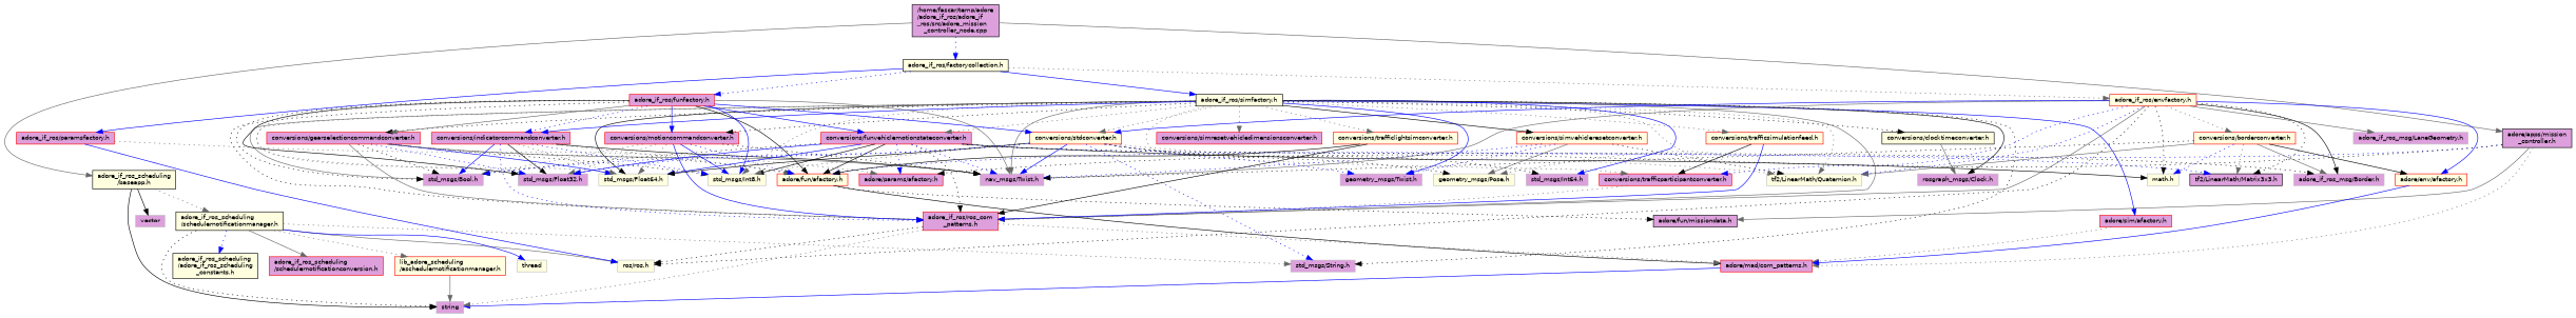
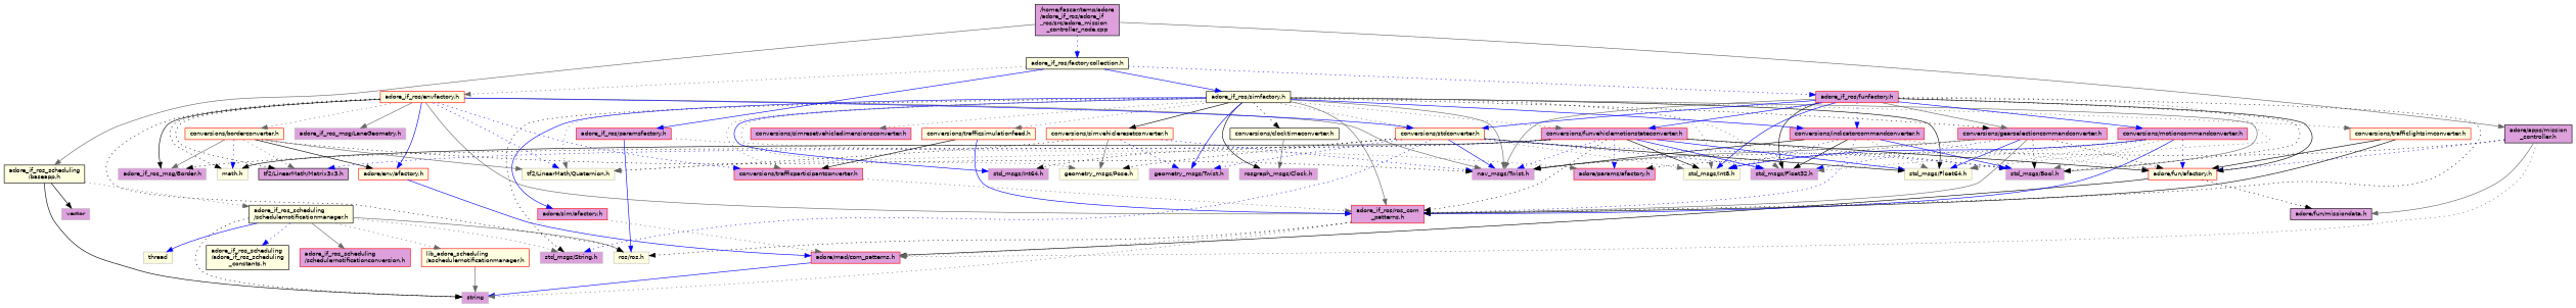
  digraph {
    node [color=red fillcolor=plum fontname=Helvetica fontsize=10 shape=record style=filled]
    edge [color=gray40 fontname=Helvetica fontsize=10 labelfontname=Helvetica labelfontsize=10 style=dotted]
    n1 [color=black fontcolor=black height=0.2 label="/home/fascar/temp/adore\l/adore_if_ros/adore_if\l_ros/src/adore_mission\l_controller_node.cpp" width=0.4]
    n2 [color=black fillcolor=lightyellow height=0.2 label="adore_if_ros_scheduling\l/baseapp.h" width=0.4]
    n3 [color=black fillcolor=lightyellow height=0.2 label="adore_if_ros/factorycollection.h" width=0.4]
    n4 [color=black height=0.2 label="adore/apps/mission\l_controller.h" width=0.4]
    n5 [color=black fillcolor=lightyellow height=0.2 label="adore_if_ros_scheduling\l/schedulernotificationmanager.h" width=0.4]
    n6 [color=grey75 height=0.2 label=string width=0.4]
    n7 [color=grey75 height=0.2 label=vector width=0.4]
    n8 [color=black fillcolor=lightyellow height=0.2 label="adore_if_ros/simfactory.h" width=0.4]
    n9 [fillcolor=lightyellow height=0.2 label="adore_if_ros/envfactory.h" width=0.4]
    n10 [height=0.2 label="adore_if_ros/paramsfactory.h" width=0.4]
    n11 [height=0.2 label="adore_if_ros/funfactory.h" width=0.4]
    n12 [height=0.2 label="adore/mad/com_patterns.h" width=0.4]
    n13 [fillcolor=lightyellow height=0.2 label="adore/fun/afactory.h" width=0.4]
    n14 [color=black height=0.2 label="adore/fun/missiondata.h" width=0.4]
    n15 [height=0.2 label="adore/params/afactory.h" width=0.4]
    n16 [color=black fillcolor=lightyellow height=0.2 label="adore_if_ros_scheduling\l/adore_if_ros_scheduling\l_constants.h" width=0.4]
    n17 [height=0.2 label="adore_if_ros_scheduling\l/schedulernotificationconversion.h" width=0.4]
    n18 [fillcolor=lightyellow height=0.2 label="lib_adore_scheduling\l/aschedulernotificationmanager.h" width=0.4]
    n19 [color=grey75 fillcolor=lightyellow height=0.2 label="ros/ros.h" width=0.4]
    n20 [color=grey75 height=0.2 label="std_msgs/String.h" width=0.4]
    n21 [color=grey75 fillcolor=lightyellow height=0.2 label=thread width=0.4]
    n22 [height=0.2 label="adore/sim/afactory.h" width=0.4]
    n23 [height=0.2 label="adore_if_ros/ros_com\l_patterns.h" width=0.4]
    n24 [color=grey75 height=0.2 label="std_msgs/Float32.h" width=0.4]
    n25 [color=grey75 fillcolor=lightyellow height=0.2 label="std_msgs/Float64.h" width=0.4]
    n26 [color=grey75 fillcolor=lightyellow height=0.2 label="std_msgs/Int8.h" width=0.4]
    n27 [color=grey75 height=0.2 label="std_msgs/Int64.h" width=0.4]
    n28 [color=grey75 height=0.2 label="std_msgs/Bool.h" width=0.4]
    n29 [color=grey75 height=0.2 label="rosgraph_msgs/Clock.h" width=0.4]
    n30 [color=grey75 height=0.2 label="nav_msgs/Twist.h" width=0.4]
    n31 [color=grey75 fillcolor=lightyellow height=0.2 label="tf2/LinearMath/Quaternion.h" width=0.4]
    n32 [color=grey75 fillcolor=lightyellow height=0.2 label="geometry_msgs/Pose.h" width=0.4]
    n33 [color=grey75 height=0.2 label="geometry_msgs/Twist.h" width=0.4]
    n34 [height=0.2 label="conversions/gearselectioncommandconverter.h" width=0.4]
    n35 [height=0.2 label="conversions/indicatorcommandconverter.h" width=0.4]
    n36 [height=0.2 label="conversions/motioncommandconverter.h" width=0.4]
    n37 [height=0.2 label="conversions/funvehiclemotionstateconverter.h" width=0.4]
    n38 [fillcolor=lightyellow height=0.2 label="conversions/simvehicleresetconverter.h" width=0.4]
    n39 [height=0.2 label="conversions/simresetvehicledimensionsconverter.h" width=0.4]
    n40 [fillcolor=lightyellow height=0.2 label="conversions/stdconverter.h" width=0.4]
    n41 [height=0.2 label="conversions/trafficparticipantconverter.h" width=0.4]
    n42 [fillcolor=lightyellow height=0.2 label="conversions/trafficsimulationfeed.h" width=0.4]
    n43 [color=black fillcolor=lightyellow height=0.2 label="conversions/clocktimeconverter.h" width=0.4]
    n44 [fillcolor=lightyellow height=0.2 label="conversions/trafficlightsimconverter.h" width=0.4]
    n45 [color=grey75 fillcolor=lightyellow height=0.2 label="math.h" width=0.4]
    n46 [color=black height=0.2 label="tf2/LinearMath/Matrix3x3.h" width=0.4]
    n47 [color=grey75 height=0.2 label="adore_if_ros_msg/Border.h" width=0.4]
    n48 [fillcolor=lightyellow height=0.2 label="adore/env/afactory.h" width=0.4]
    n49 [color=grey75 height=0.2 label="adore_if_ros_msg/LaneGeometry.h" width=0.4]
    n50 [fillcolor=lightyellow height=0.2 label="conversions/borderconverter.h" width=0.4]
    n1 -> n2 [style=solid]
    n1 -> n3 [color=blue]
    n1 -> n4 [style=solid]
    n2 -> n5
    n2 -> n6 [color=black style=solid]
    n2 -> n7 [color=black style=solid]
    n3 -> n8 [color=blue style=solid]
    n3 -> n9
    n3 -> n10 [color=blue style=solid]
    n3 -> n11 [color=blue]
    n4 -> n12
    n4 -> n13 [color=blue]
    n4 -> n14 [style=solid]
    n4 -> n15 [color=black]
    n5 -> n6 [color=black]
    n5 -> n16 [color=blue]
    n5 -> n17 [style=solid]
    n5 -> n18
    n5 -> n19 [style=solid]
    n5 -> n20
    n5 -> n21 [color=blue style=solid]
    n8 -> n20 [color=black]
    n8 -> n22 [color=blue style=solid]
    n8 -> n23 [style=solid]
    n8 -> n24
    n8 -> n25 [color=black style=solid]
    n8 -> n26
    n8 -> n27 [color=blue style=solid]
    n8 -> n28 [style=solid]
    n8 -> n29 [color=black style=solid]
    n8 -> n30 [style=solid]
    n8 -> n31
    n8 -> n32
    n8 -> n33 [color=blue style=solid]
    n8 -> n34 [color=black]
    n8 -> n35 [color=blue style=solid]
-   n8 -> n36 [color=black]
    n8 -> n37
    n8 -> n38 [color=black style=solid]
    n8 -> n39
    n8 -> n40
    n8 -> n41
    n8 -> n42
    n8 -> n43 [color=black]
    n8 -> n44
    n9 -> n19 [color=black]
    n9 -> n23 [style=solid]
    n9 -> n30 [style=solid]
    n9 -> n31 [color=blue]
    n9 -> n40 [color=blue style=solid]
    n9 -> n41 [color=blue]
    n9 -> n45 [color=black]
    n9 -> n46 [color=black]
    n9 -> n47 [color=black style=solid]
    n9 -> n48 [color=blue style=solid]
    n9 -> n49 [style=solid]
    n9 -> n50
    n10 -> n15
    n10 -> n19 [color=blue style=solid]
    n11 -> n13 [color=black style=solid]
    n11 -> n23 [color=black]
    n11 -> n24 [color=black style=solid]
    n11 -> n25
    n11 -> n26 [color=blue style=solid]
    n11 -> n28 [color=black]
    n11 -> n30 [style=solid]
    n11 -> n34 [style=solid]
    n11 -> n35 [color=blue]
    n11 -> n36 [color=blue style=solid]
    n11 -> n37 [color=blue style=solid]
    n11 -> n40 [color=blue style=solid]
    n12 -> n6 [color=blue style=solid]
    n13 -> n12 [color=black style=solid]
    n13 -> n14 [color=black]
    n18 -> n6 [style=solid]
    n22 -> n12
    n23 -> n6
    n23 -> n12
    n23 -> n19 [color=black]
    n34 -> n13 [color=black]
    n34 -> n23 [style=solid]
    n34 -> n24 [color=blue]
    n34 -> n25 [color=blue style=solid]
    n34 -> n26 [color=black]
    n34 -> n28 [color=black]
    n34 -> n30 [style=solid]
    n35 -> n13
    n35 -> n23 [color=blue]
    n35 -> n24 [color=black style=solid]
    n35 -> n25
    n35 -> n26 [color=blue]
    n35 -> n28 [color=blue style=solid]
    n35 -> n30 [color=black style=solid]
    n36 -> n13 [color=blue]
    n36 -> n23 [color=blue style=solid]
    n36 -> n24
    n36 -> n25
    n36 -> n26 [color=blue style=solid]
    n36 -> n28
    n36 -> n30 [color=black]
    n37 -> n13 [color=black style=solid]
    n37 -> n15 [color=blue]
    n37 -> n23 [color=black]
    n37 -> n24 [color=blue style=solid]
    n37 -> n25 [color=blue style=solid]
    n37 -> n26 [color=black style=solid]
    n37 -> n28 [color=black]
    n37 -> n30 [color=blue]
    n37 -> n45 [color=black style=solid]
    n37 -> n46 [color=blue]
    n37 -> n47 [color=black]
    n38 -> n30 [color=blue]
    n38 -> n31 [color=black]
    n38 -> n32 [style=solid]
    n38 -> n33 [color=blue]
    n40 -> n20 [color=blue]
    n40 -> n24 [color=blue]
    n40 -> n25 [color=black style=solid]
    n40 -> n26
    n40 -> n27 [color=black]
    n40 -> n28 [color=blue]
    n40 -> n30 [color=blue style=solid]
    n40 -> n31
    n40 -> n32 [color=black]
    n40 -> n33 [color=blue]
    n41 -> n23
    n42 -> n23 [color=blue style=solid]
    n42 -> n41 [color=black style=solid]
    n43 -> n29 [style=solid]
    n44 -> n13 [color=black style=solid]
    n44 -> n23 [color=black style=solid]
    n48 -> n12 [color=blue style=solid]
    n50 -> n30 [color=black]
    n50 -> n31 [style=solid]
    n50 -> n45 [color=blue]
    n50 -> n46
    n50 -> n47 [style=solid]
    n50 -> n48 [color=black style=solid]
  }
